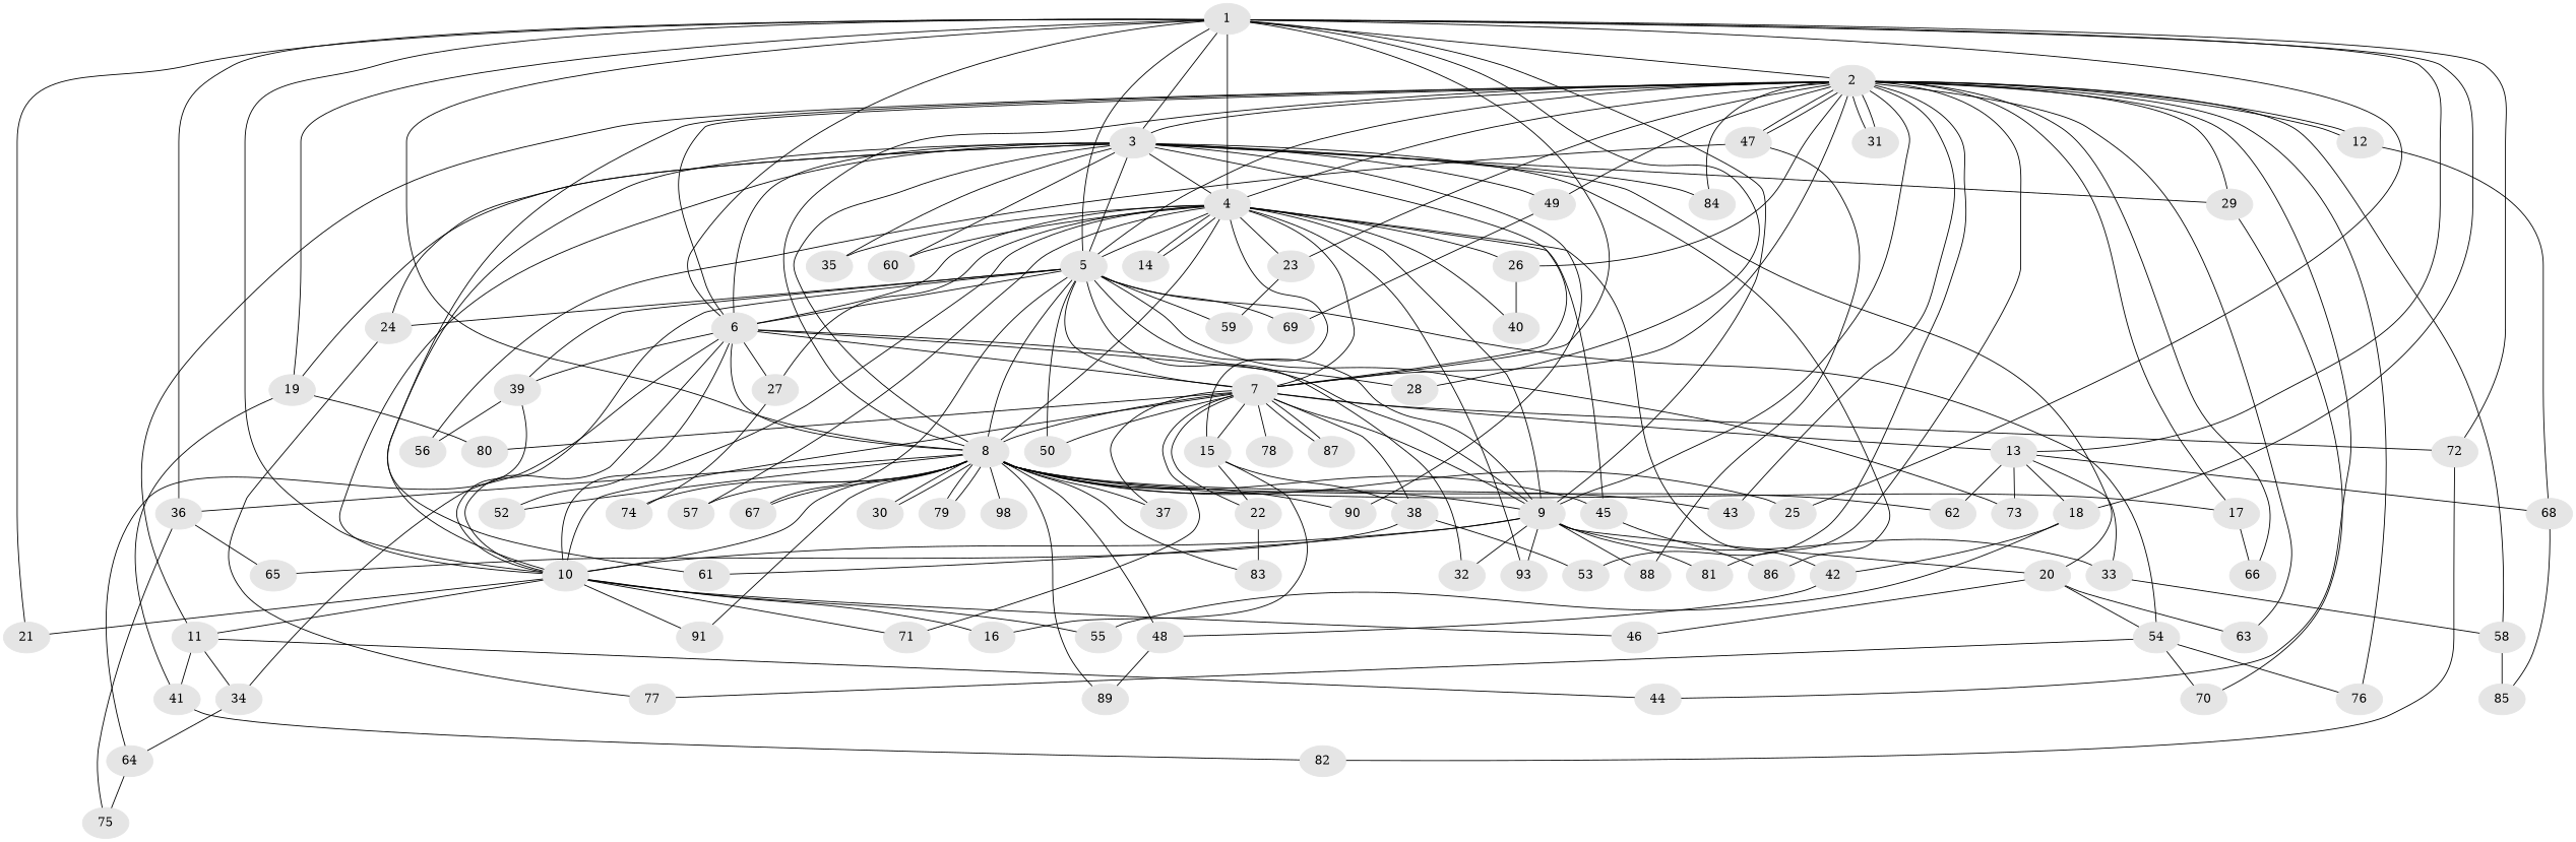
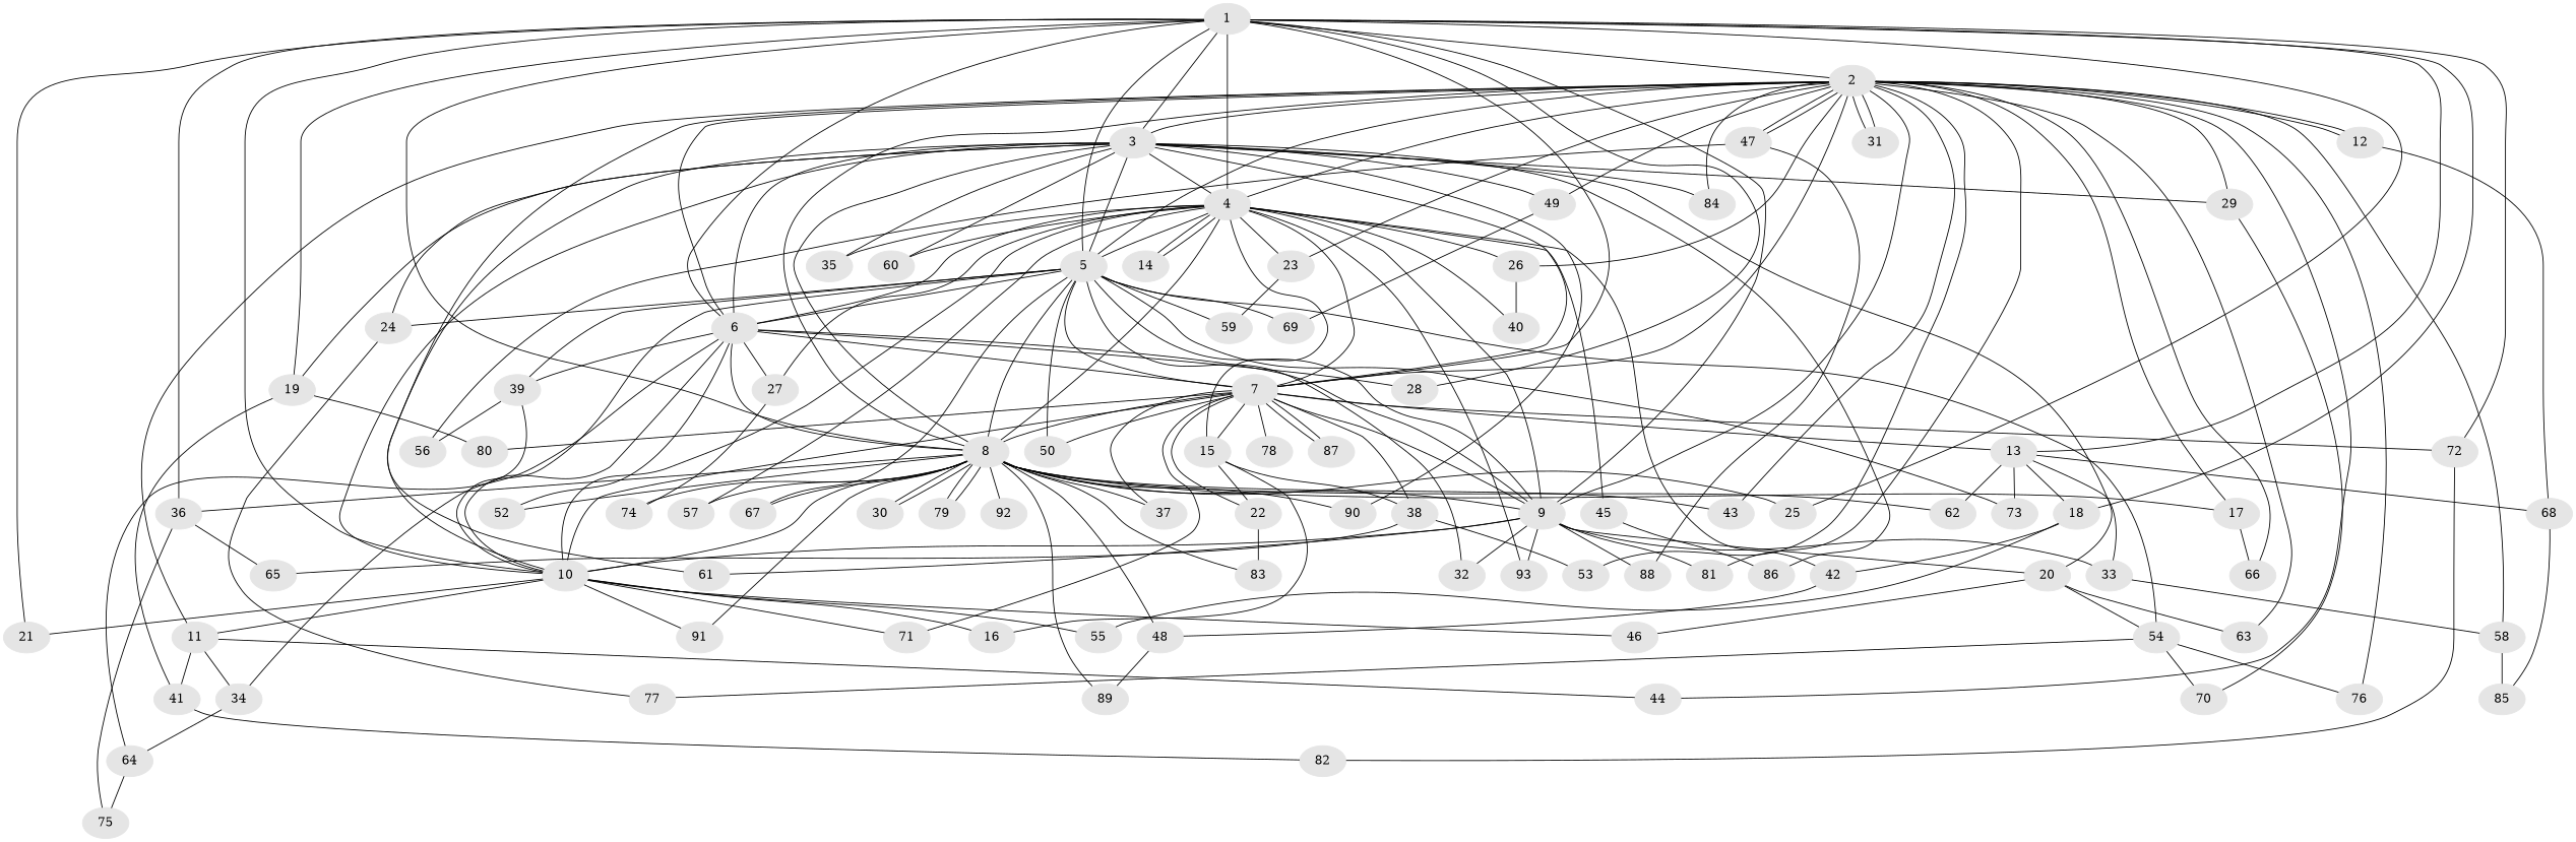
  graph {
    node [color=gray90 style=filled]
    1
    2
    3
    4
    5
    6
    7
    8
    9
    10
    13
    18
    19
    21
    25
    28
    36
    72
    11
    12
    17
    23
    26
    29
    31
    43
    44
    47
    49
    53
    58
    63
    66
    76
    81
    84
    20
    24
    35
    60
    61
    86
    90
    14
    15
    27
    40
    42
    45
    57
    93
    32
    39
    50
    54
    59
    67
    69
    73
    34
    52
    22
    37
    38
    71
    78
    80
    87
    30
    48
    62
    74
    79
    83
    89
    91
-   92 [label=98]
+   92
    33
    88
    16
    46
    55
    68
    41
    65
    75
    82
    70
    56
    85
    77
    64
    1 -- 2
    1 -- 3
    1 -- 4
    1 -- 5
    1 -- 6
    1 -- 7
    1 -- 8
    1 -- 9
    1 -- 10
    1 -- 13
    1 -- 18
    1 -- 19
    1 -- 21
    1 -- 25
    1 -- 28
    1 -- 36
    1 -- 72
    2 -- 3
    2 -- 4
    2 -- 5
    2 -- 6
    2 -- 7
    2 -- 8
    2 -- 9
    2 -- 10
    2 -- 11
    2 -- 12
    2 -- 12
    2 -- 17
    2 -- 23
    2 -- 26
    2 -- 29
    2 -- 31
    2 -- 31
    2 -- 43
    2 -- 44
    2 -- 47
    2 -- 47
    2 -- 49
    2 -- 53
    2 -- 58
    2 -- 63
    2 -- 66
    2 -- 76
    2 -- 81
    2 -- 84
    3 -- 4
    3 -- 5
    3 -- 6
    3 -- 7
    3 -- 8
    3 -- 10
    3 -- 19
    3 -- 29
    3 -- 49
    3 -- 84
    3 -- 20
    3 -- 24
    3 -- 35
    3 -- 60
    3 -- 61
    3 -- 86
    3 -- 90
    4 -- 5
    4 -- 6
    4 -- 7
    4 -- 8
    4 -- 9
    4 -- 10
    4 -- 23
    4 -- 26
    4 -- 35
    4 -- 60
    4 -- 14
    4 -- 14
    4 -- 15
    4 -- 27
    4 -- 40
    4 -- 42
    4 -- 45
    4 -- 57
    4 -- 93
    5 -- 6
    5 -- 7
    5 -- 8
    5 -- 9
    5 -- 10
    5 -- 24
    5 -- 32
    5 -- 39
    5 -- 50
    5 -- 54
    5 -- 59
    5 -- 67
    5 -- 69
    5 -- 73
    6 -- 7
    6 -- 8
    6 -- 9
    6 -- 10
    6 -- 28
    6 -- 27
    6 -- 39
    6 -- 34
    6 -- 52
    7 -- 8
    7 -- 9
    7 -- 10
    7 -- 13
    7 -- 72
    7 -- 15
    7 -- 50
    7 -- 22
    7 -- 37
    7 -- 38
    7 -- 71
    7 -- 78
    7 -- 80
    7 -- 87
    7 -- 87
    8 -- 9
    8 -- 10
    8 -- 25
    8 -- 36
    8 -- 17
    8 -- 43
    8 -- 90
-   8 -- 45
    8 -- 57
    8 -- 67
    8 -- 52
    8 -- 37
    8 -- 30
    8 -- 30
    8 -- 48
    8 -- 62
    8 -- 74
    8 -- 79
    8 -- 79
    8 -- 83
    8 -- 89
    8 -- 91
    8 -- 92
    9 -- 10
    9 -- 81
    9 -- 20
    9 -- 61
    9 -- 93
    9 -- 32
    9 -- 33
    9 -- 88
    10 -- 21
    10 -- 11
    10 -- 71
    10 -- 91
    10 -- 16
    10 -- 46
    10 -- 55
    13 -- 18
    13 -- 73
    13 -- 62
    13 -- 33
    13 -- 68
    18 -- 42
    18 -- 55
    19 -- 80
    19 -- 41
    36 -- 65
    36 -- 75
    72 -- 82
    11 -- 44
    11 -- 34
    11 -- 41
    12 -- 68
    17 -- 66
    23 -- 59
    26 -- 40
    29 -- 70
    47 -- 88
    47 -- 56
    49 -- 69
    58 -- 85
    20 -- 63
    20 -- 54
    20 -- 46
    24 -- 77
    15 -- 22
    15 -- 38
    15 -- 16
    27 -- 74
    42 -- 48
    45 -- 86
    39 -- 56
    39 -- 64
    54 -- 76
    54 -- 70
    54 -- 77
    34 -- 64
    22 -- 83
    38 -- 53
    38 -- 65
    48 -- 89
    33 -- 58
    68 -- 85
    41 -- 82
    64 -- 75
  }
